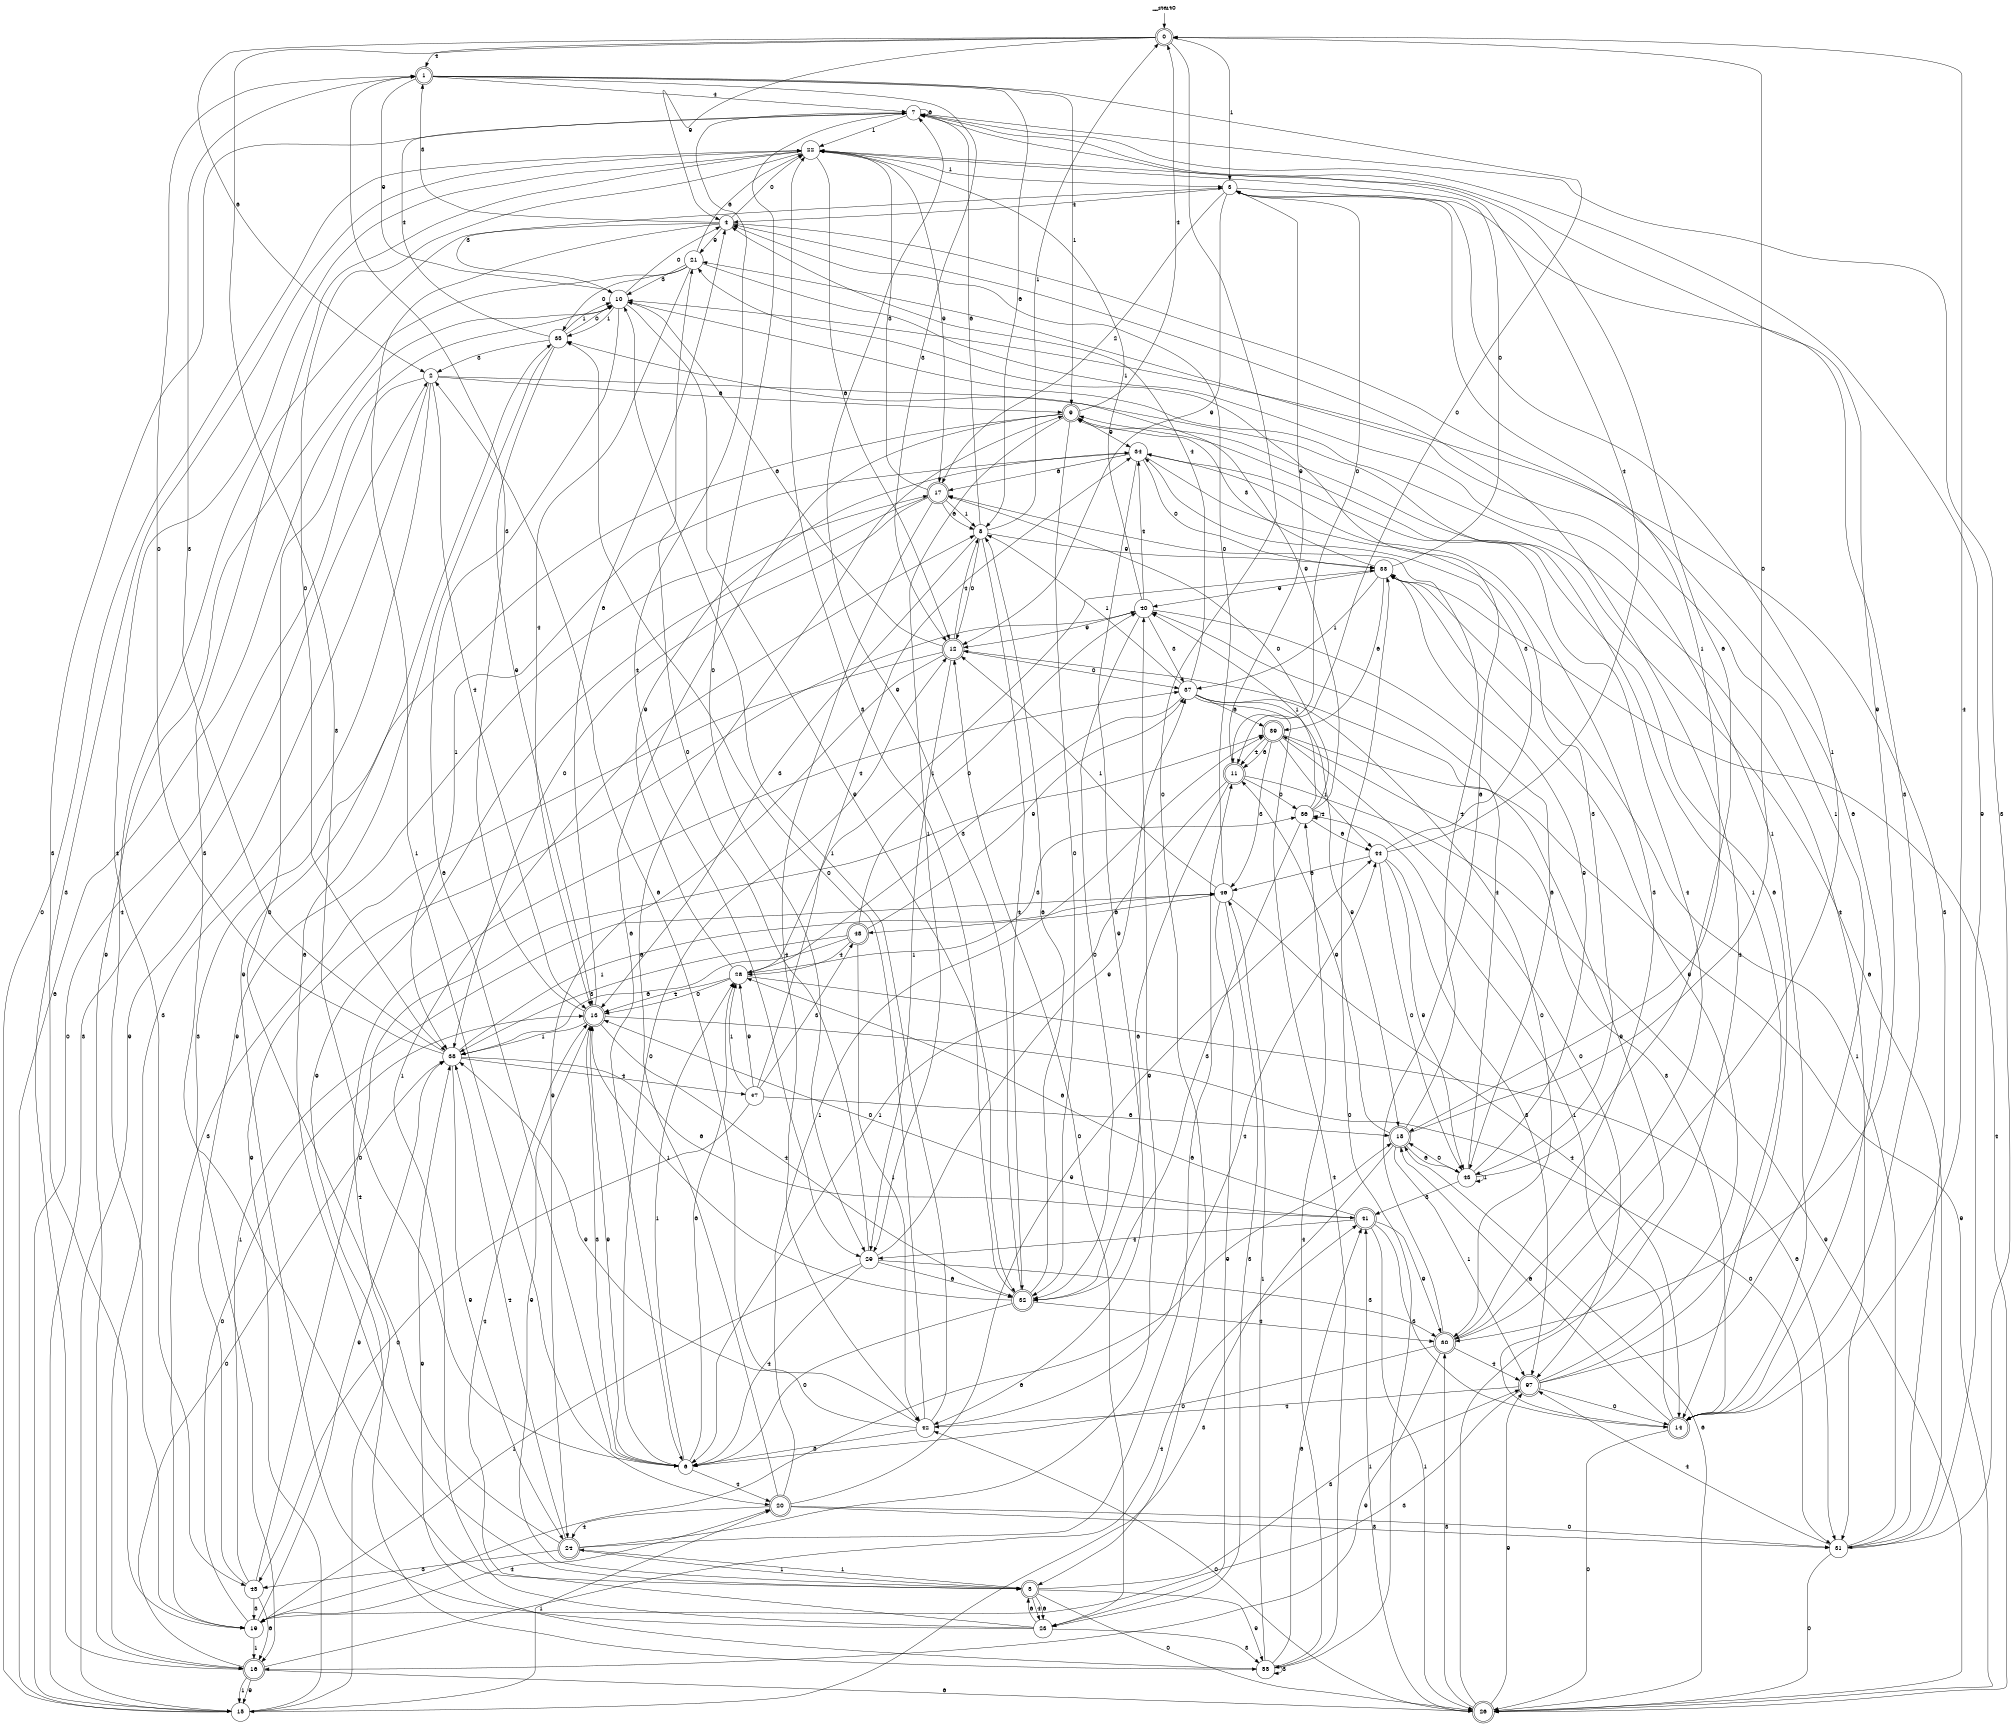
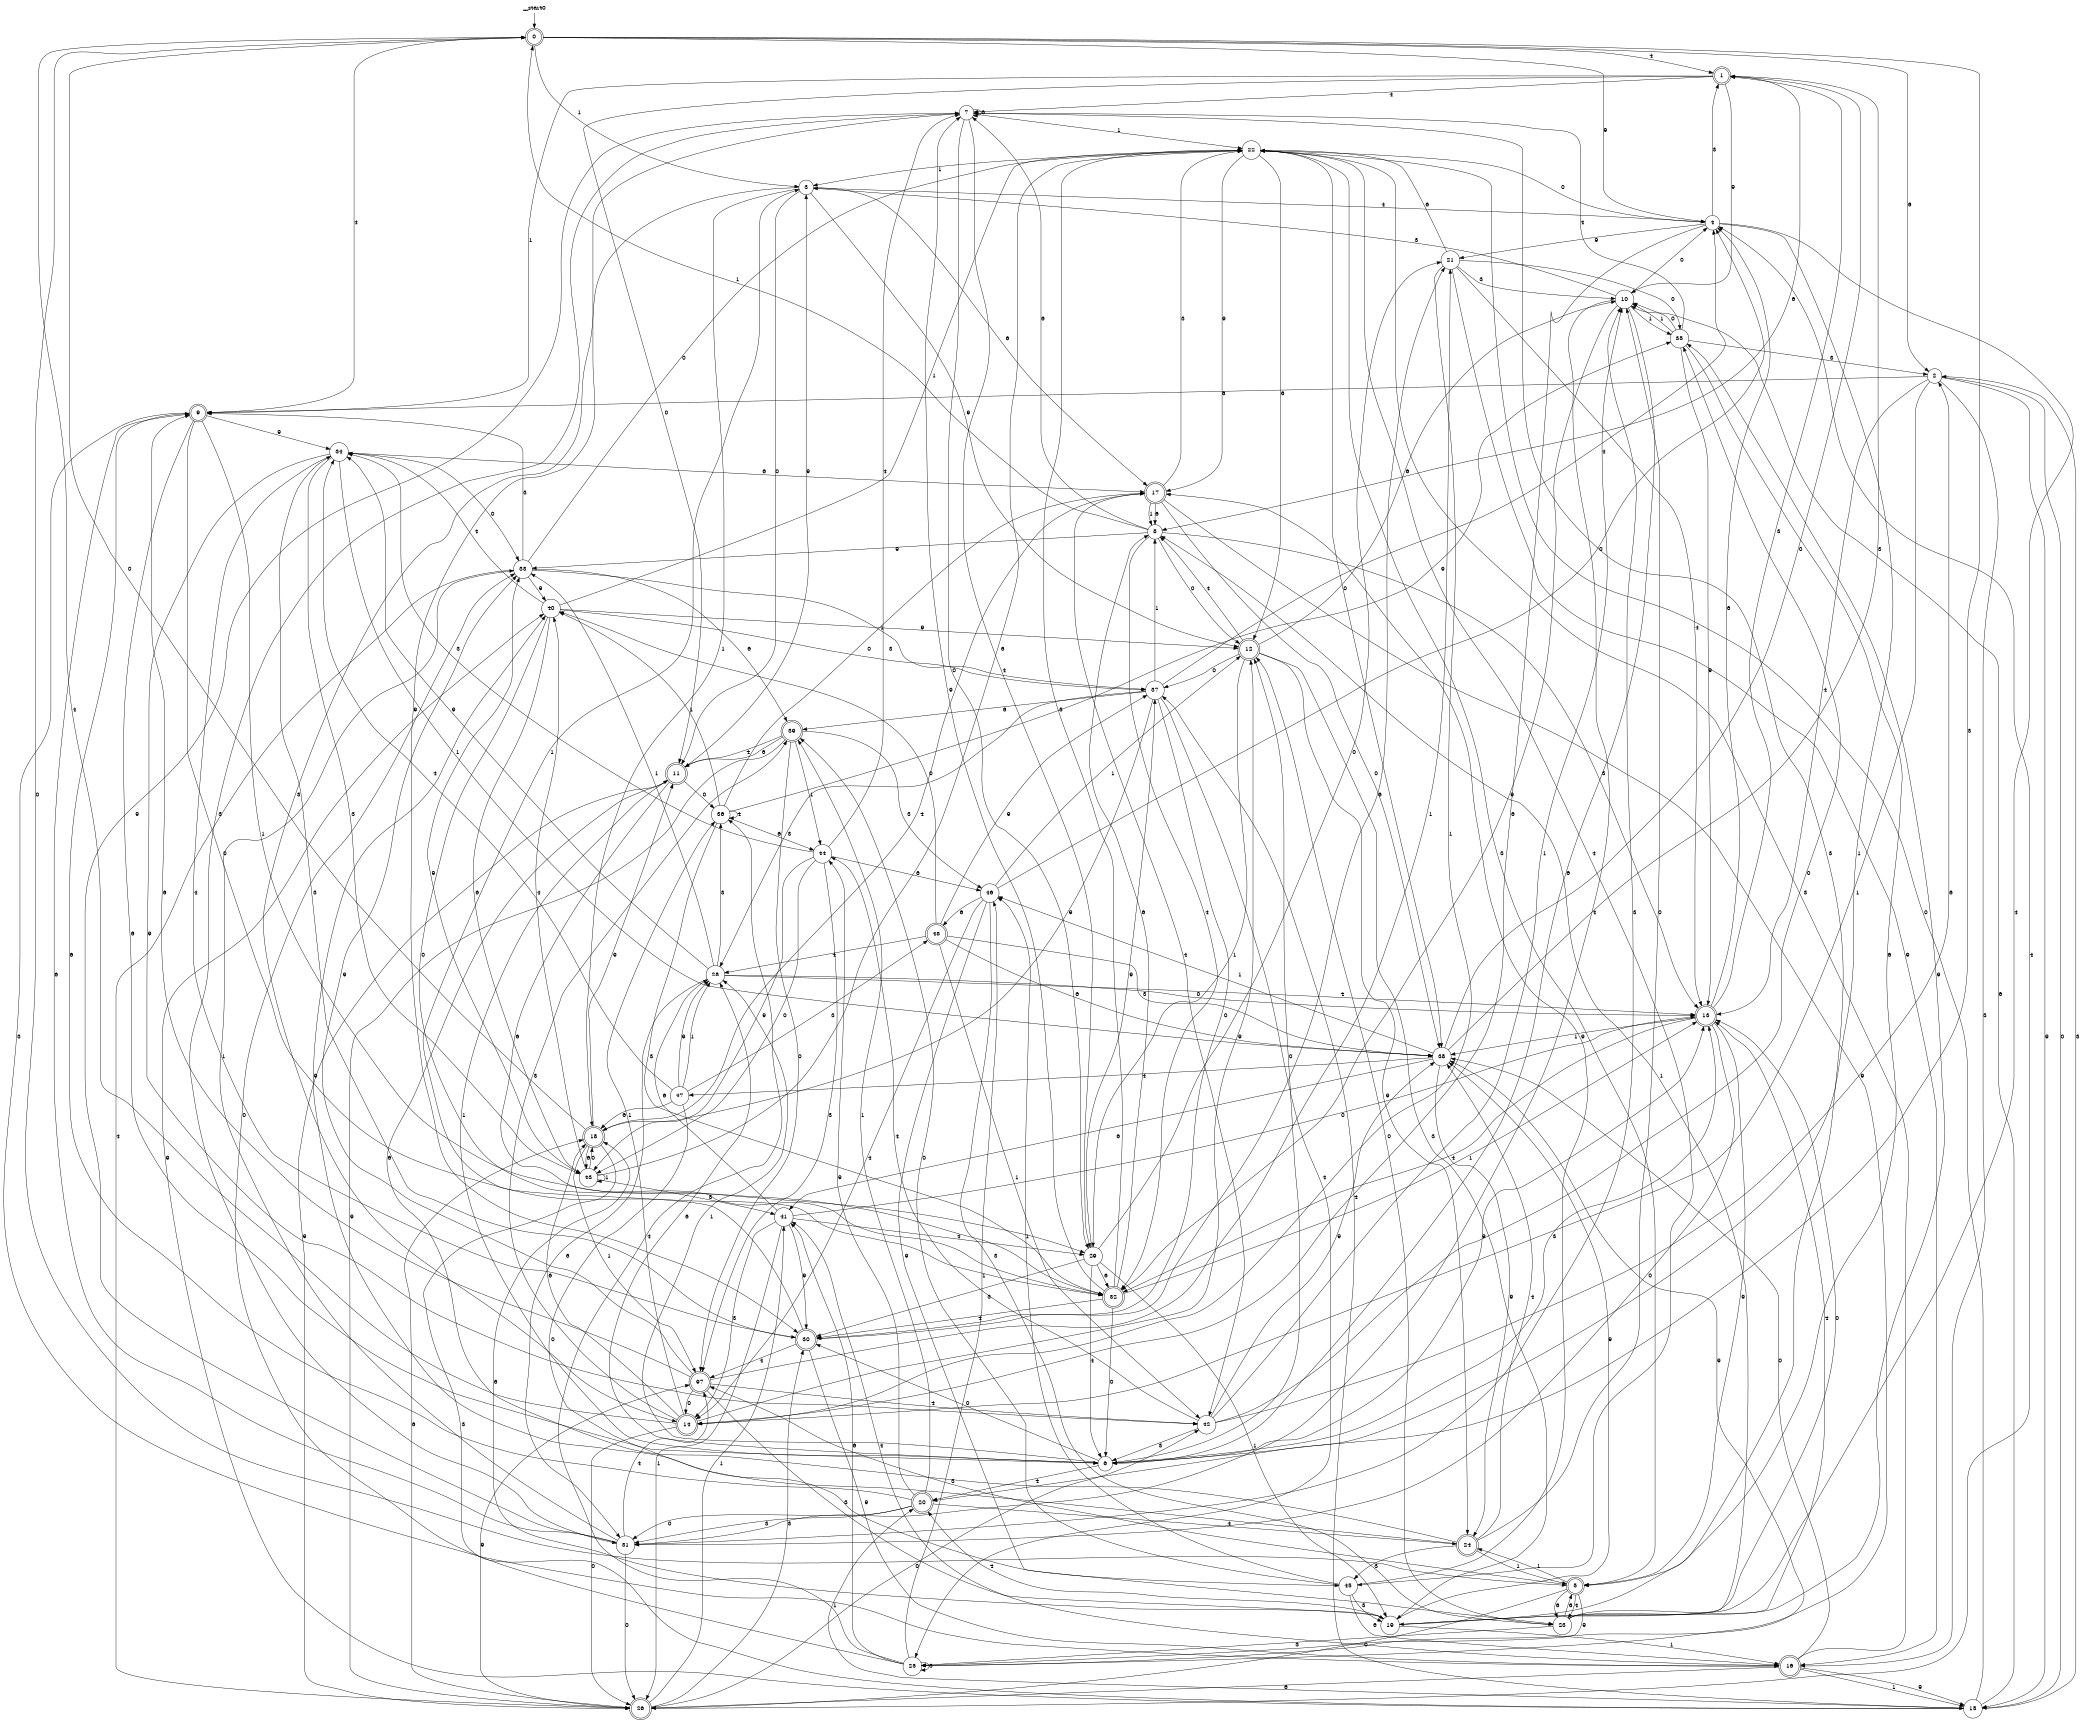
  digraph {
    node [shape=circle]
    n1 [label=0 shape=doublecircle]
    n2 [label=1 shape=doublecircle]
    n3 [label=2]
    n4 [label=3]
    n5 [label=4]
    n6 [label=5 shape=doublecircle]
    n7 [label=6]
    n8 [label=7]
    n9 [label=8]
    n10 [label=9 shape=doublecircle]
    n11 [label=10]
    n12 [label=11 shape=doublecircle]
    n13 [label=12 shape=doublecircle]
    n14 [label=13 shape=doublecircle]
    n15 [label=14 shape=doublecircle]
    n16 [label=15]
    n17 [label=16 shape=doublecircle]
    n18 [label=17 shape=doublecircle]
    n19 [label=18 shape=doublecircle]
    n20 [label=19]
    n21 [label=20 shape=doublecircle]
    n22 [label=21]
    n23 [label=22]
    n24 [label=23]
    n25 [label=24 shape=doublecircle]
-   n26 [label=55]
+   n26 [label=25]
    n27 [label=26 shape=doublecircle]
    n28 [label=97 shape=doublecircle]
    n29 [label=28]
    n30 [label=29]
    n31 [label=30 shape=doublecircle]
    n32 [label=31]
    n33 [label=32 shape=doublecircle]
    n34 [label=33]
    n35 [label=34]
    n36 [label=35]
    n37 [label=36]
    n38 [label=37]
    n39 [label=38]
    n40 [label=39 shape=doublecircle]
    n41 [label=40]
-   n42 [label=41 shape=doublecircle]
+   n42 [label=41]
    n43 [label=42]
    n44 [label=43]
    n45 [label=44]
    n46 [label=45]
    n47 [label=46]
    n48 [label=47]
    n49 [label=48 shape=doublecircle]
    __start0 [height=0 shape=none width=0]
    n1 -> n2 [label=4]
    n1 -> n3 [label=6]
    n1 -> n4 [label=1]
    n1 -> n5 [label=9]
    n1 -> n6 [label=0]
    n1 -> n7 [label=3]
    n2 -> n8 [label=4]
    n2 -> n9 [label=6]
    n2 -> n10 [label=1]
    n2 -> n11 [label=9]
    n2 -> n12 [label=0]
-   n2 -> n13 [label=3]
    n3 -> n10 [label=6]
    n3 -> n14 [label=4]
    n3 -> n15 [label=1]
    n3 -> n16 [label=9]
    n3 -> n16 [label=0]
    n3 -> n17 [label=3]
    n4 -> n5 [label=4]
    n4 -> n12 [label=0]
    n4 -> n13 [label=9]
    n4 -> n15 [label=3]
-   n4 -> n18 [label=2]
+   n4 -> n18 [label=6]
    n4 -> n19 [label=1]
    n5 -> n2 [label=3]
    n5 -> n15 [label=6]
    n5 -> n20 [label=4]
    n5 -> n21 [label=1]
    n5 -> n22 [label=9]
    n5 -> n23 [label=0]
    n6 -> n24 [label=4]
    n6 -> n24 [label=6]
    n6 -> n25 [label=1]
    n6 -> n26 [label=9]
    n6 -> n27 [label=0]
    n6 -> n28 [label=3]
    n7 -> n13 [label=0]
    n7 -> n14 [label=9]
    n7 -> n14 [label=3]
    n7 -> n21 [label=4]
    n7 -> n29 [label=6]
    n7 -> n29 [label=1]
    n8 -> n8 [label=6]
    n8 -> n23 [label=1]
    n8 -> n30 [label=4]
    n8 -> n30 [label=0]
    n8 -> n31 [label=9]
    n8 -> n32 [label=3]
    n9 -> n1 [label=1]
    n9 -> n8 [label=6]
    n9 -> n13 [label=0]
    n9 -> n14 [label=3]
    n9 -> n33 [label=4]
    n9 -> n34 [label=9]
    n10 -> n1 [label=4]
    n10 -> n7 [label=6]
    n10 -> n17 [label=3]
    n10 -> n30 [label=1]
    n10 -> n33 [label=0]
    n10 -> n35 [label=9]
    n11 -> n4 [label=3]
    n11 -> n5 [label=0]
    n11 -> n7 [label=6]
    n11 -> n32 [label=4]
    n11 -> n33 [label=9]
    n11 -> n36 [label=1]
    n12 -> n4 [label=9]
    n12 -> n7 [label=1]
    n12 -> n27 [label=9]
    n12 -> n33 [label=6]
    n12 -> n37 [label=0]
    n13 -> n9 [label=4]
    n13 -> n11 [label=6]
    n13 -> n20 [label=3]
    n13 -> n25 [label=9]
    n13 -> n30 [label=1]
    n13 -> n38 [label=0]
    n14 -> n2 [label=3]
    n14 -> n5 [label=6]
    n14 -> n6 [label=9]
    n14 -> n32 [label=0]
    n14 -> n33 [label=4]
    n14 -> n39 [label=1]
    n15 -> n1 [label=4]
    n15 -> n13 [label=9]
    n15 -> n19 [label=6]
    n15 -> n27 [label=0]
    n15 -> n37 [label=1]
    n15 -> n40 [label=3]
    n16 -> n3 [label=3]
    n16 -> n11 [label=6]
    n16 -> n21 [label=1]
    n16 -> n23 [label=0]
    n16 -> n38 [label=4]
    n16 -> n41 [label=9]
    n17 -> n16 [label=1]
    n17 -> n16 [label=9]
    n17 -> n23 [label=3]
    n17 -> n27 [label=6]
    n17 -> n39 [label=0]
    n17 -> n42 [label=4]
    n18 -> n9 [label=6]
    n18 -> n9 [label=1]
    n18 -> n23 [label=3]
    n18 -> n26 [label=9]
    n18 -> n39 [label=0]
    n18 -> n43 [label=4]
    n19 -> n1 [label=0]
    n19 -> n12 [label=9]
    n19 -> n16 [label=3]
    n19 -> n18 [label=4]
    n19 -> n28 [label=1]
    n19 -> n44 [label=6]
    n20 -> n8 [label=3]
    n20 -> n14 [label=0]
    n20 -> n17 [label=1]
    n20 -> n19 [label=6]
    n20 -> n21 [label=4]
    n20 -> n39 [label=9]
    n21 -> n10 [label=6]
    n21 -> n25 [label=4]
    n21 -> n32 [label=0]
    n21 -> n32 [label=3]
    n21 -> n40 [label=1]
    n21 -> n45 [label=9]
    n22 -> n11 [label=3]
    n22 -> n14 [label=4]
    n22 -> n15 [label=1]
    n22 -> n17 [label=9]
    n22 -> n23 [label=6]
    n22 -> n36 [label=0]
    n23 -> n4 [label=1]
    n23 -> n6 [label=3]
    n23 -> n13 [label=6]
    n23 -> n18 [label=9]
    n23 -> n39 [label=0]
    n23 -> n46 [label=4]
    n24 -> n6 [label=6]
    n24 -> n9 [label=1]
    n24 -> n13 [label=0]
    n24 -> n14 [label=4]
    n24 -> n26 [label=3]
    n24 -> n36 [label=9]
    n25 -> n6 [label=1]
    n25 -> n11 [label=0]
    n25 -> n12 [label=6]
    n25 -> n39 [label=4]
    n25 -> n41 [label=9]
    n25 -> n46 [label=3]
    n26 -> n26 [label=3]
    n26 -> n34 [label=0]
    n26 -> n37 [label=4]
    n26 -> n39 [label=9]
    n26 -> n42 [label=6]
    n26 -> n47 [label=1]
    n27 -> n5 [label=4]
    n27 -> n19 [label=6]
    n27 -> n28 [label=9]
    n27 -> n31 [label=3]
    n27 -> n42 [label=1]
    n27 -> n43 [label=0]
    n28 -> n10 [label=6]
    n28 -> n15 [label=0]
    n28 -> n20 [label=3]
    n28 -> n22 [label=1]
    n28 -> n34 [label=9]
    n28 -> n43 [label=4]
    n29 -> n14 [label=4]
    n29 -> n14 [label=0]
    n29 -> n32 [label=6]
    n29 -> n34 [label=1]
    n29 -> n35 [label=9]
    n29 -> n37 [label=3]
    n30 -> n7 [label=4]
    n30 -> n20 [label=1]
    n30 -> n22 [label=0]
    n30 -> n31 [label=3]
    n30 -> n33 [label=6]
    n30 -> n38 [label=9]
    n31 -> n4 [label=1]
-   n31 -> n7 [label=0]
+   n7 -> n31 [label=0]
    n31 -> n17 [label=9]
    n31 -> n22 [label=6]
    n31 -> n28 [label=4]
    n31 -> n35 [label=3]
    n32 -> n8 [label=9]
    n32 -> n10 [label=6]
    n32 -> n11 [label=3]
    n32 -> n27 [label=0]
    n32 -> n28 [label=4]
    n32 -> n34 [label=1]
    n33 -> n7 [label=0]
    n33 -> n8 [label=9]
    n33 -> n9 [label=6]
    n33 -> n14 [label=1]
    n33 -> n23 [label=3]
    n33 -> n31 [label=4]
    n34 -> n10 [label=3]
    n34 -> n23 [label=0]
    n34 -> n27 [label=4]
    n34 -> n38 [label=1]
    n34 -> n40 [label=6]
    n34 -> n41 [label=9]
    n35 -> n18 [label=6]
    n35 -> n31 [label=4]
    n35 -> n34 [label=0]
    n35 -> n39 [label=1]
    n35 -> n43 [label=9]
    n35 -> n44 [label=3]
    n36 -> n3 [label=3]
    n36 -> n6 [label=6]
    n36 -> n8 [label=4]
    n36 -> n11 [label=1]
    n36 -> n11 [label=0]
    n36 -> n14 [label=9]
    n37 -> n18 [label=0]
    n37 -> n33 [label=3]
    n37 -> n36 [label=9]
    n37 -> n37 [label=4]
    n37 -> n41 [label=1]
    n37 -> n45 [label=6]
    n38 -> n5 [label=4]
    n38 -> n9 [label=1]
    n38 -> n19 [label=9]
    n38 -> n26 [label=4]
    n38 -> n29 [label=3]
    n38 -> n31 [label=0]
    n38 -> n40 [label=6]
    n39 -> n2 [label=0]
    n39 -> n2 [label=3]
    n39 -> n25 [label=9]
    n39 -> n42 [label=6]
    n39 -> n47 [label=1]
    n39 -> n48 [label=4]
    n40 -> n12 [label=4]
    n40 -> n12 [label=6]
    n40 -> n27 [label=9]
    n40 -> n28 [label=0]
    n40 -> n45 [label=1]
    n40 -> n47 [label=3]
    n41 -> n13 [label=9]
    n41 -> n23 [label=1]
    n41 -> n33 [label=0]
    n41 -> n35 [label=4]
    n41 -> n38 [label=3]
    n41 -> n44 [label=6]
    n42 -> n14 [label=0]
    n42 -> n15 [label=3]
    n42 -> n27 [label=1]
    n42 -> n29 [label=6]
    n42 -> n30 [label=4]
    n42 -> n31 [label=9]
    n43 -> n3 [label=6]
    n43 -> n7 [label=3]
    n43 -> n11 [label=1]
    n43 -> n36 [label=0]
    n43 -> n39 [label=9]
    n43 -> n45 [label=4]
    n44 -> n19 [label=0]
    n44 -> n23 [label=6]
    n44 -> n34 [label=9]
    n44 -> n41 [label=4]
    n44 -> n42 [label=3]
    n44 -> n44 [label=1]
    n45 -> n8 [label=4]
    n45 -> n28 [label=3]
    n45 -> n35 [label=3]
    n45 -> n44 [label=9]
    n45 -> n44 [label=0]
    n45 -> n47 [label=6]
    n46 -> n17 [label=6]
    n46 -> n18 [label=9]
    n46 -> n20 [label=3]
    n46 -> n40 [label=0]
    n46 -> n47 [label=1]
    n47 -> n5 [label=0]
    n47 -> n13 [label=1]
    n47 -> n15 [label=4]
    n47 -> n24 [label=9]
    n47 -> n24 [label=3]
    n47 -> n49 [label=6]
    n48 -> n19 [label=6]
    n48 -> n29 [label=1]
    n48 -> n29 [label=9]
    n48 -> n35 [label=4]
    n48 -> n46 [label=0]
    n48 -> n49 [label=3]
    n49 -> n29 [label=4]
    n49 -> n38 [label=9]
    n49 -> n39 [label=6]
    n49 -> n39 [label=3]
    n49 -> n41 [label=0]
    n49 -> n43 [label=1]
    __start0 -> n1
  }
